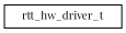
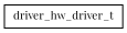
  digraph {
    rankdir=TB
    fontname="Playfair Display"
-   n1 [color=black fillcolor=white fontname="Playfair Display" fontsize=10 height=0.2 label=rtt_hw_driver_t shape=record style=filled width=0.4]
+   n1 [color=black fillcolor=white fontname="Playfair Display" fontsize=10 height=0.2 label=driver_hw_driver_t shape=record style=filled width=0.4]
  }
